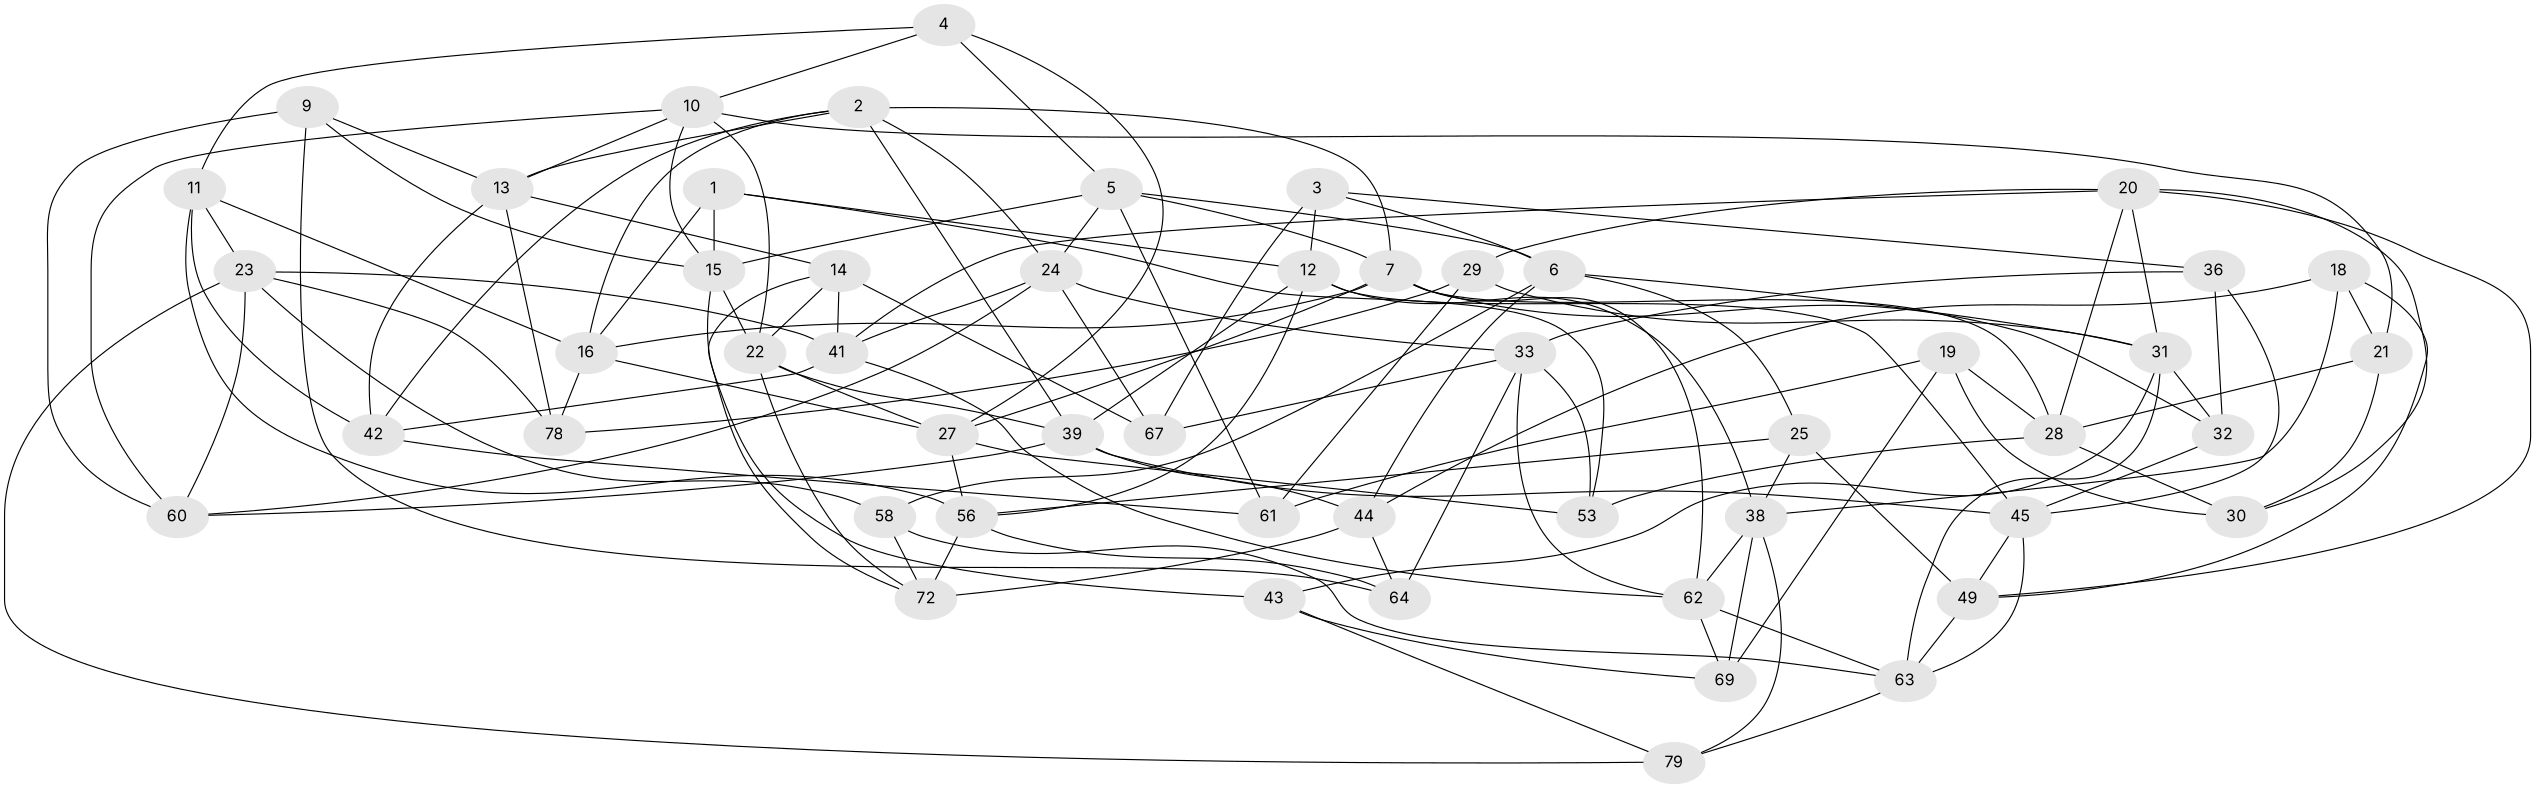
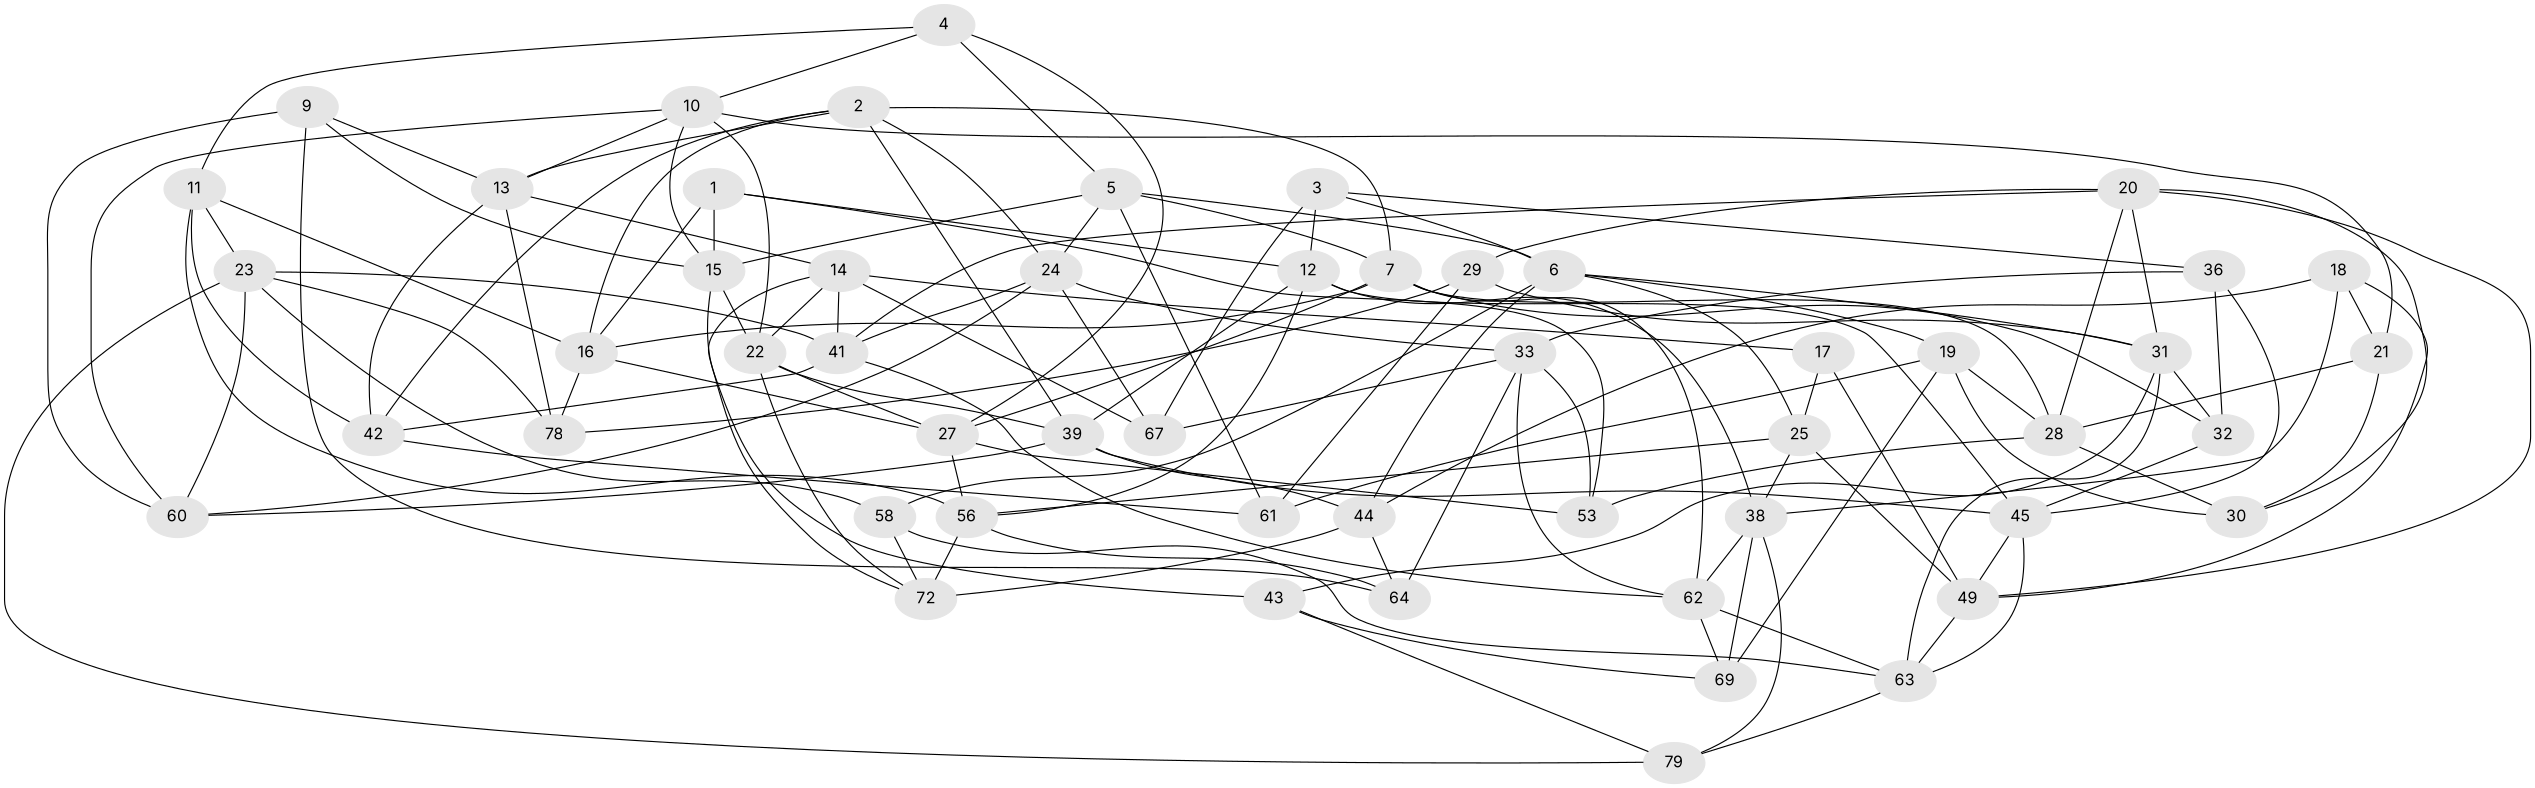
  graph {
    fontname=Inter
    node [color=gray90 fontname=Inter style=filled]
    edge [fontname=Inter]
    12 [super="+84"]
    39 [super="+85"]
    56 [super="+87"]
    38 [super="+48"]
    45 [super="+51"]
    1
    15 [super="+50"]
    16 [super="+35"]
    53
    22 [super="+86"]
    43
    27 [super="+34"]
    78
    2 [super="+54"]
    7 [super="+40"]
    13 [super="+69"]
    24 [super="+75"]
    42 [super="+59"]
    28 [super="+57"]
    32
    62 [super="+74"]
    14 [super="+73"]
    67
    60 [super="+70"]
    41 [super="+83"]
    33 [super="+46"]
    44 [super="+76"]
    61
    6 [super="+8"]
    19 [super="+36"]
    25 [super="+55"]
    31 [super="+66"]
    58
    3
    n35 [label=36]
    5 [super="+52"]
    4
    10 [super="+37"]
    11 [super="+77"]
    21
    23 [super="+47"]
    30
    n43 [label=69]
    49 [super="+71"]
    63 [super="+65"]
    64
    72 [super="+82"]
    9 [super="+80"]
    79
+   17
    18
    20 [super="+81"]
    29
    12 -- 39
    12 -- 56
    12 -- 38
    12 -- 45
    39 -- 45
    39 -- 60
    39 -- 44
    56 -- 64
    56 -- 72
    38 -- 62
    38 -- n43
    38 -- 79
    45 -- 49
    45 -- 63
    1 -- 12
    1 -- 15
    1 -- 16
    1 -- 53
    15 -- 22
    15 -- 43
    16 -- 27
    16 -- 78
    22 -- 39
    22 -- 27
    22 -- 72
    43 -- n43
    43 -- 79
    27 -- 56
    27 -- 53
    2 -- 39
    2 -- 16
    2 -- 7
    2 -- 13
    2 -- 24
    2 -- 42
    7 -- 16
    7 -- 27
    7 -- 28
    7 -- 32
    7 -- 62
    13 -- 78
    13 -- 42
    13 -- 14
    24 -- 67
    24 -- 60
    24 -- 41
    24 -- 33
    42 -- 61
    28 -- 53
    28 -- 30
    32 -- 45
    62 -- n43
    62 -- 63
    14 -- 22
    14 -- 67
    14 -- 41
    14 -- 72
+   14 -- 17
    41 -- 42
    41 -- 62
    33 -- 53
    33 -- 62
    33 -- 67
    33 -- 64
    44 -- 64
    44 -- 72 [weight=2]
    6 -- 44
+   6 -- 19
    6 -- 25
    6 -- 31
    6 -- 58
    19 -- 28
    19 -- 61
    19 -- 30
    19 -- n43
    25 -- 56
    25 -- 38
    25 -- 49
    31 -- 43
    31 -- 32
    31 -- 63
    58 -- 63
    58 -- 72
    3 -- 12
    3 -- 67
    3 -- 6
    3 -- n35
    n35 -- 45
    n35 -- 32
    n35 -- 33
    5 -- 15
    5 -- 7
    5 -- 24
    5 -- 61
    5 -- 6
    4 -- 27
    4 -- 5
    4 -- 10
    4 -- 11
    10 -- 15
    10 -- 22
    10 -- 13
    10 -- 60
    10 -- 21
    11 -- 56
    11 -- 16
    11 -- 42 [weight=2]
    11 -- 23
    21 -- 28
    21 -- 30
    23 -- 78
    23 -- 60
    23 -- 41
    23 -- 58
    23 -- 79
    49 -- 63
    63 -- 79
    9 -- 15
    9 -- 13
    9 -- 60 [weight=2]
    9 -- 64
+   17 -- 25 [weight=2]
+   17 -- 49
    18 -- 38
    18 -- 44
    18 -- 21
    18 -- 49
    20 -- 28
    20 -- 41
    20 -- 31
    20 -- 30
    20 -- 49
    20 -- 29
    29 -- 78
    29 -- 61
    29 -- 31
  }
